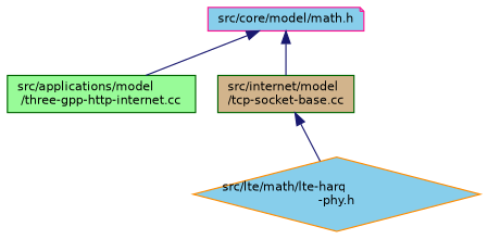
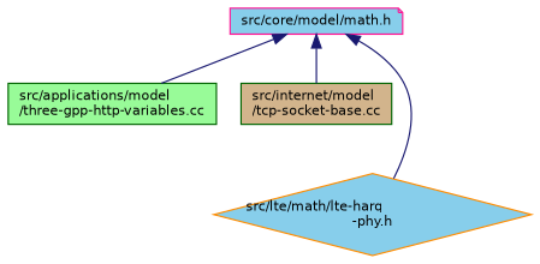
  digraph {
    node [color=darkgreen fillcolor=skyblue fontname=Helvetica fontsize=10 shape=box style=filled]
    edge [color=midnightblue dir=back fontname=Helvetica fontsize=10 labelfontname=Helvetica labelfontsize=10 style=solid]
    n1 [color=deeppink fontcolor=black height=0.2 label="src/core/model/math.h" shape=note width=0.4]
-   n2 [fillcolor=palegreen height=0.2 label="src/applications/model\l/three-gpp-http-internet.cc" width=0.4]
+   n2 [fillcolor=palegreen height=0.2 label="src/applications/model\l/three-gpp-http-variables.cc" width=0.4]
    n3 [fillcolor=tan height=0.2 label="src/internet/model\l/tcp-socket-base.cc" width=0.4]
    n4 [color=darkorange height=0.2 label="src/lte/math/lte-harq\l-phy.h" shape=diamond width=0.4]
    n1 -> n2
    n1 -> n3
-   n3 -> n4
+   n1 -> n4
  }
